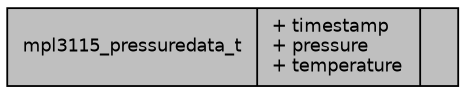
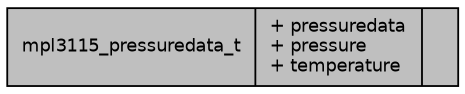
  digraph {
    rankdir=LR
-   n1 [color=black fillcolor=grey75 fontcolor=black fontname=Helvetica fontsize=10 height=0.2 label="{mpl3115_pressuredata_t\n|+ timestamp\l+ pressure\l+ temperature\l|}" shape=record style=filled width=0.4]
+   n1 [color=black fillcolor=grey75 fontcolor=black fontname=Helvetica fontsize=10 height=0.2 label="{mpl3115_pressuredata_t\n|+ pressuredata\l+ pressure\l+ temperature\l|}" shape=record style=filled width=0.4]
  }
